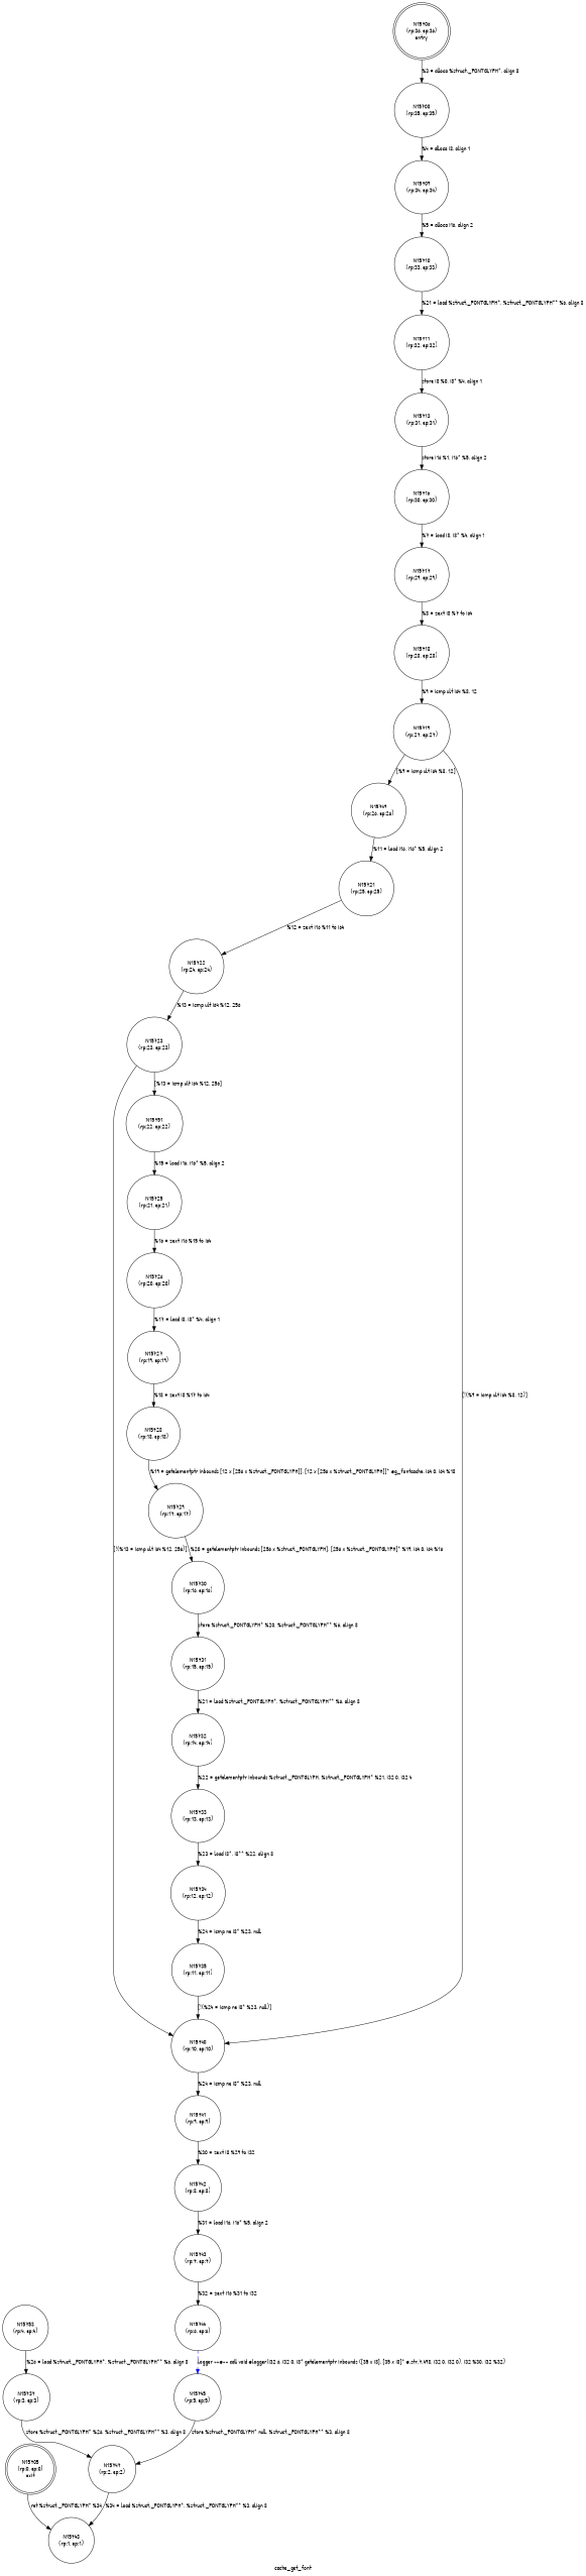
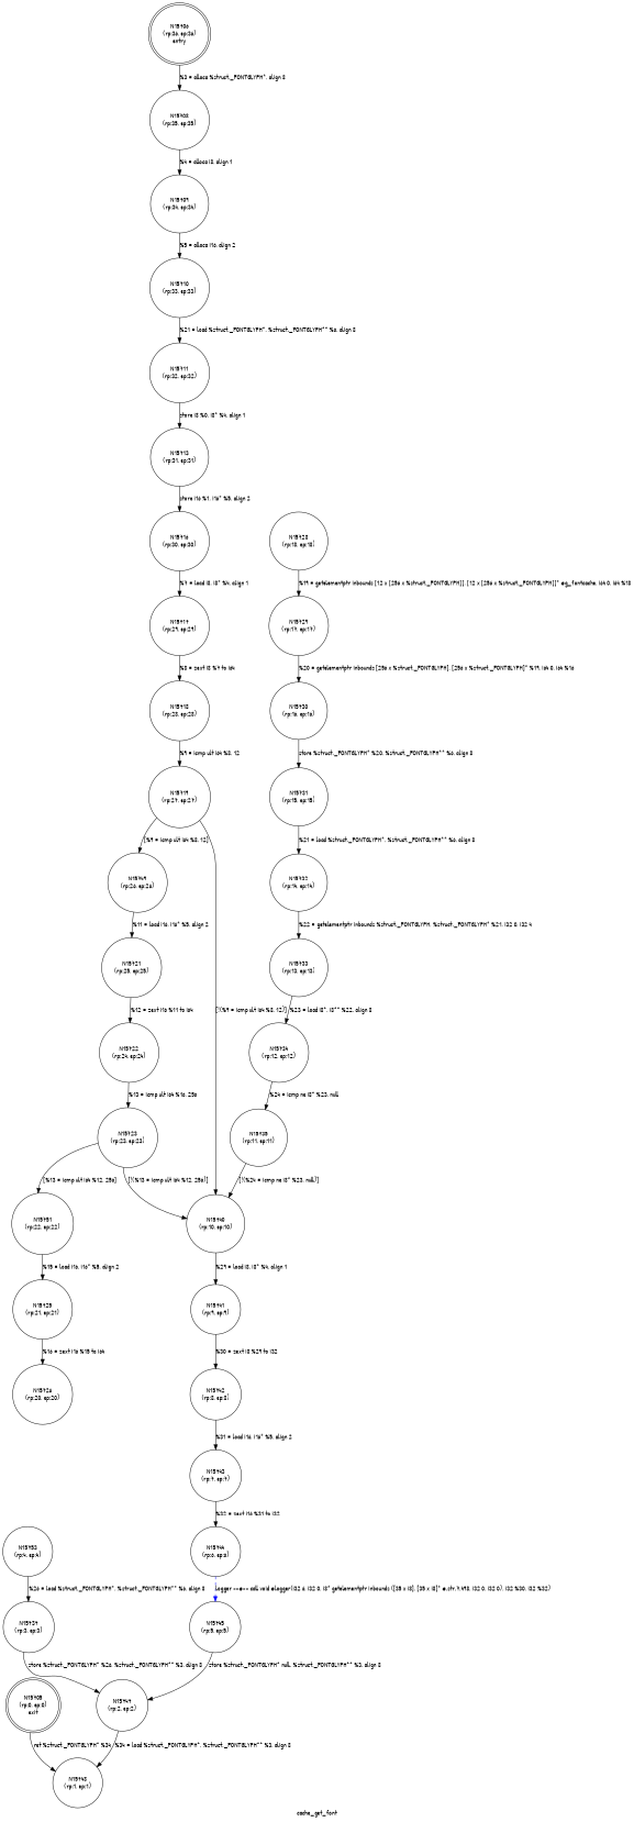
  digraph {
    fontname="Patrick Hand"
    label=cache_get_font
    node [fontname="Patrick Hand" shape=circle]
    edge [fontname="Patrick Hand"]
    n1 [label="N15705\n(rp:0, ep:0)\nexit" shape=doublecircle]
    n2 [label="N15748\n(rp:1, ep:1)"]
    n3 [label="N15706\n(rp:36, ep:36)\nentry" shape=doublecircle]
    n4 [label="N15708\n(rp:35, ep:35)"]
    n5 [label="N15709\n(rp:34, ep:34)"]
    n6 [label="N15710\n(rp:33, ep:33)"]
    n7 [label="N15711\n(rp:32, ep:32)"]
    n8 [label="N15713\n(rp:31, ep:31)"]
    n9 [label="N15716\n(rp:30, ep:30)"]
    n10 [label="N15717\n(rp:29, ep:29)"]
    n11 [label="N15718\n(rp:28, ep:28)"]
    n12 [label="N15719\n(rp:27, ep:27)"]
    n13 [label="N15749\n(rp:26, ep:26)"]
    n14 [label="N15740\n(rp:10, ep:10)"]
    n15 [label="N15721\n(rp:25, ep:25)"]
    n16 [label="N15741\n(rp:9, ep:9)"]
    n17 [label="N15722\n(rp:24, ep:24)"]
    n18 [label="N15742\n(rp:8, ep:8)"]
    n19 [label="N15723\n(rp:23, ep:23)"]
    n20 [label="N15751\n(rp:22, ep:22)"]
    n21 [label="N15725\n(rp:21, ep:21)"]
    n22 [label="N15726\n(rp:20, ep:20)"]
-   n23 [label="N15727\n(rp:19, ep:19)"]
    n24 [label="N15728\n(rp:18, ep:18)"]
    n25 [label="N15729\n(rp:17, ep:17)"]
    n26 [label="N15730\n(rp:16, ep:16)"]
    n27 [label="N15731\n(rp:15, ep:15)"]
    n28 [label="N15732\n(rp:14, ep:14)"]
    n29 [label="N15733\n(rp:13, ep:13)"]
    n30 [label="N15734\n(rp:12, ep:12)"]
    n31 [label="N15735\n(rp:11, ep:11)"]
    n32 [label="N15753\n(rp:4, ep:4)"]
    n33 [label="N15737\n(rp:3, ep:3)"]
    n34 [label="N15747\n(rp:2, ep:2)"]
    n35 [label="N15743\n(rp:7, ep:7)"]
    n36 [label="N15744\n(rp:6, ep:6)"]
    n37 [label="N15745\n(rp:5, ep:5)"]
    n1 -> n2 [label="ret %struct._FONTGLYPH* %34"]
    n3 -> n4 [label="%3 = alloca %struct._FONTGLYPH*, align 8"]
    n4 -> n5 [label="%4 = alloca i8, align 1"]
    n5 -> n6 [label="%5 = alloca i16, align 2"]
    n6 -> n7 [label="%21 = load %struct._FONTGLYPH*, %struct._FONTGLYPH** %6, align 8"]
    n7 -> n8 [label="store i8 %0, i8* %4, align 1"]
    n8 -> n9 [label="store i16 %1, i16* %5, align 2"]
    n9 -> n10 [label="%7 = load i8, i8* %4, align 1"]
    n10 -> n11 [label="%8 = zext i8 %7 to i64"]
    n11 -> n12 [label="%9 = icmp ult i64 %8, 12"]
    n12 -> n13 [label="[%9 = icmp ult i64 %8, 12]"]
    n12 -> n14 [label="[!(%9 = icmp ult i64 %8, 12)]"]
    n13 -> n15 [label="%11 = load i16, i16* %5, align 2"]
-   n14 -> n16 [label="%24 = icmp ne i8* %23, null"]
+   n14 -> n16 [label="%29 = load i8, i8* %4, align 1"]
    n15 -> n17 [label="%12 = zext i16 %11 to i64"]
    n16 -> n18 [label="%30 = zext i8 %29 to i32"]
-   n17 -> n19 [label="%13 = icmp ult i64 %12, 256"]
+   n17 -> n19 [label="%13 = icmp ult i64 %16, 256"]
    n18 -> n35 [label="%31 = load i16, i16* %5, align 2"]
    n19 -> n14 [label="[!(%13 = icmp ult i64 %12, 256)]"]
    n19 -> n20 [label="[%13 = icmp ult i64 %12, 256]"]
    n20 -> n21 [label="%15 = load i16, i16* %5, align 2"]
    n21 -> n22 [label="%16 = zext i16 %15 to i64"]
-   n22 -> n23 [label="%17 = load i8, i8* %4, align 1"]
-   n23 -> n24 [label="%18 = zext i8 %17 to i64"]
    n24 -> n25 [label="%19 = getelementptr inbounds [12 x [256 x %struct._FONTGLYPH]], [12 x [256 x %struct._FONTGLYPH]]* @g_fontcache, i64 0, i64 %18"]
    n25 -> n26 [label="%20 = getelementptr inbounds [256 x %struct._FONTGLYPH], [256 x %struct._FONTGLYPH]* %19, i64 0, i64 %16"]
    n26 -> n27 [label="store %struct._FONTGLYPH* %20, %struct._FONTGLYPH** %6, align 8"]
    n27 -> n28 [label="%21 = load %struct._FONTGLYPH*, %struct._FONTGLYPH** %6, align 8"]
    n28 -> n29 [label="%22 = getelementptr inbounds %struct._FONTGLYPH, %struct._FONTGLYPH* %21, i32 0, i32 4"]
    n29 -> n30 [label="%23 = load i8*, i8** %22, align 8"]
    n30 -> n31 [label="%24 = icmp ne i8* %23, null"]
    n31 -> n14 [label="[!(%24 = icmp ne i8* %23, null)]"]
    n32 -> n33 [label="%26 = load %struct._FONTGLYPH*, %struct._FONTGLYPH** %6, align 8"]
    n33 -> n34 [label="store %struct._FONTGLYPH* %26, %struct._FONTGLYPH** %3, align 8"]
    n34 -> n2 [label="%34 = load %struct._FONTGLYPH*, %struct._FONTGLYPH** %3, align 8"]
    n35 -> n36 [label="%32 = zext i16 %31 to i32"]
    n36 -> n37 [color=blue label="logger --@-- call void @logger(i32 6, i32 0, i8* getelementptr inbounds ([35 x i8], [35 x i8]* @.str.7.498, i32 0, i32 0), i32 %30, i32 %32)" style=dashed]
    n37 -> n34 [label="store %struct._FONTGLYPH* null, %struct._FONTGLYPH** %3, align 8"]
  }
